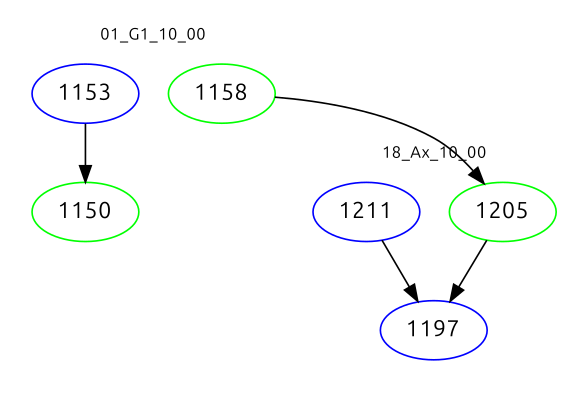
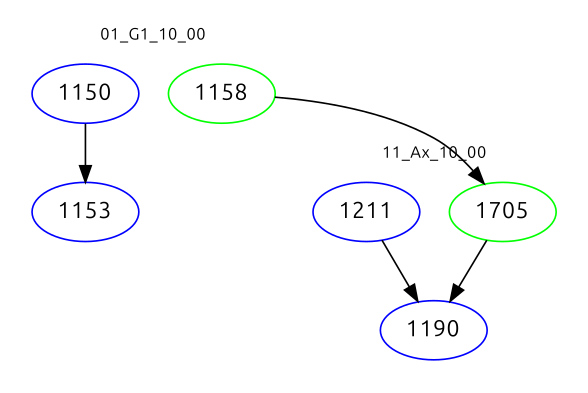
  digraph {
    fontname=Ubuntu
    node [color=blue fontname=Ubuntu]
    edge [color=black fontname=Ubuntu]
-   n1 [color=green label=1205]
-   n2 [label=1197]
+   n1 [color=green label=1705]
+   n2 [label=1190]
    n3 [label=1211]
    n4 [color=green label=1158]
    n5 [label=1153]
-   n6 [color=green label=1150]
+   n6 [label=1150]
    subgraph cluster_1 {
      color=white
      fontsize=10
-     label="18_Ax_10_00"
+     label="11_Ax_10_00"
      n1
      n2
      n3
    }
    subgraph cluster_2 {
      color=white
      fontsize=10
      label="01_G1_10_00"
      n4
      n5
      n6
    }
    n1 -> n2
    n3 -> n2
    n4 -> n1
-   n5 -> n6
+   n6 -> n5
  }
